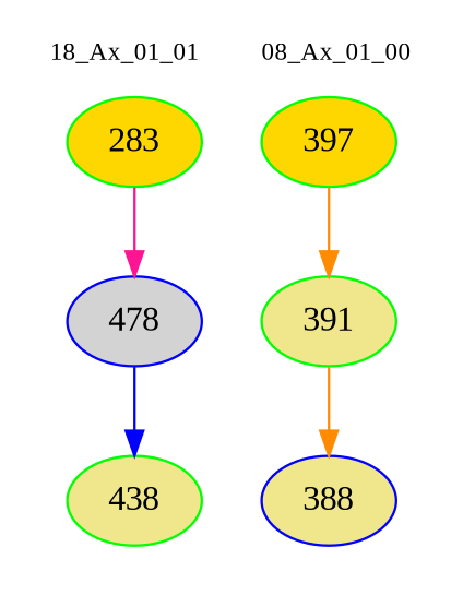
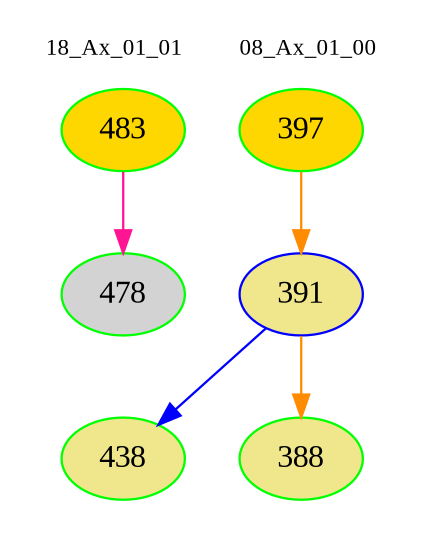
  digraph {
    fontname="Liberation Serif"
    node [color=green fillcolor=khaki fontname="Liberation Serif" style=filled]
    edge [color=darkorange fontname="Liberation Serif"]
-   n1 [fillcolor=gold label=283]
-   n2 [color=blue fillcolor=lightgrey label=478]
+   n1 [fillcolor=gold label=483]
+   n2 [fillcolor=lightgrey label=478]
    n3 [label=438]
    n4 [fillcolor=gold label=397]
-   n5 [label=391]
-   n6 [color=blue label=388]
+   n5 [color=blue label=391]
+   n6 [label=388]
    subgraph cluster_1 {
      color=white
      fontsize=10
      label="18_Ax_01_01"
      n1
      n2
      n3
    }
    subgraph cluster_2 {
      color=white
      fontsize=10
      label="08_Ax_01_00"
      n4
      n5
      n6
    }
    n1 -> n2 [color=deeppink]
-   n2 -> n3 [color=blue]
+   n5 -> n3 [color=blue]
    n4 -> n5
    n5 -> n6
  }
